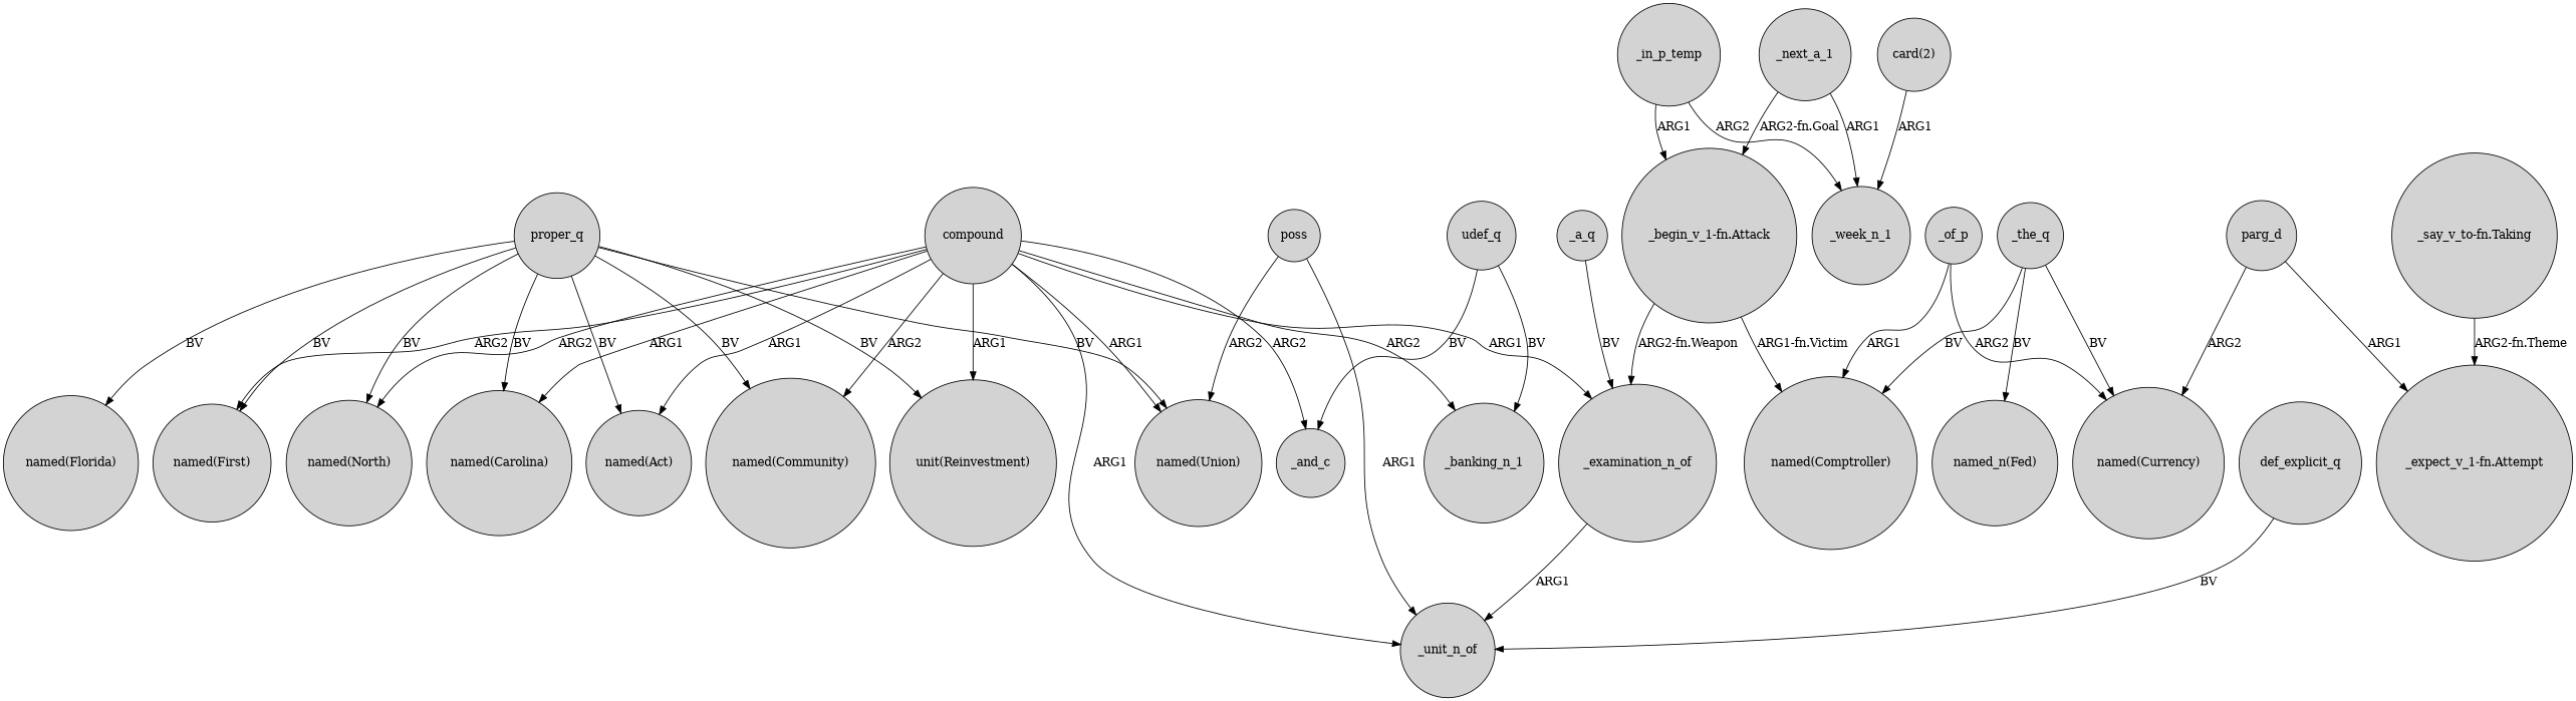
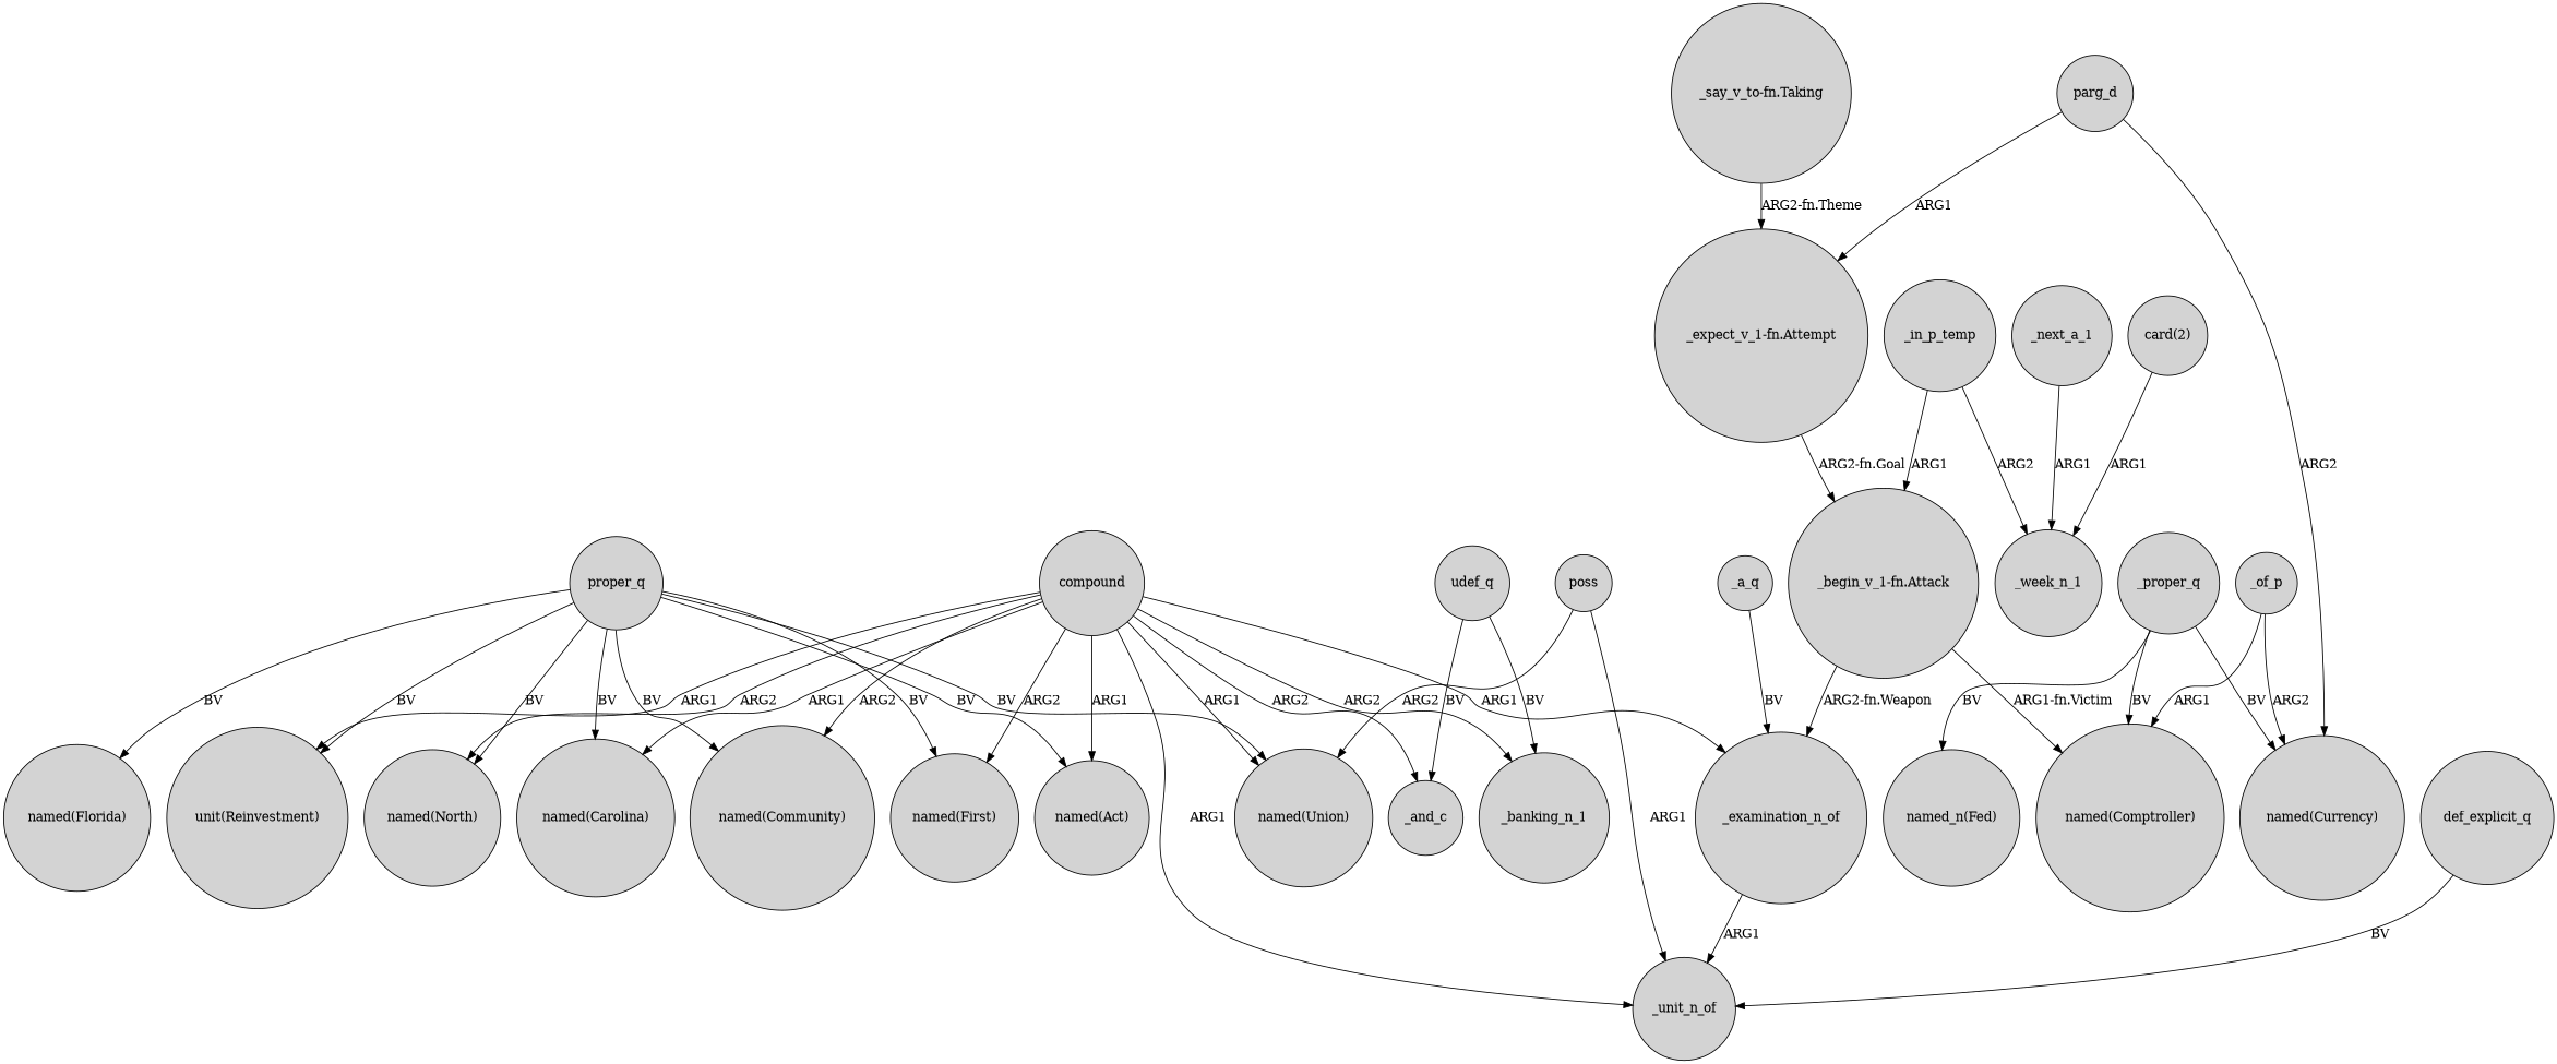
  digraph {
    node [shape=circle style=filled]
-   _the_q
+   _the_q [label=_proper_q]
    "named(Comptroller)"
    "named(Currency)"
    "named_n(Fed)"
    n5 [label="unit(Reinvestment)"]
    proper_q
    "named(Union)"
    "named(Act)"
    "named(North)"
    "named(Community)"
    "named(First)"
    "named(Florida)"
    "named(Carolina)"
    compound
    _and_c
    _unit_n_of
    _examination_n_of
    _banking_n_1
    _in_p_temp
    _week_n_1
    "_begin_v_1-fn.Attack"
    parg_d
    "_expect_v_1-fn.Attempt"
    _of_p
    "_say_v_to-fn.Taking"
    udef_q
    def_explicit_q
    _next_a_1
    _a_q
    poss
    "card(2)"
    _the_q -> "named(Comptroller)" [label=BV]
    _the_q -> "named(Currency)" [label=BV]
    _the_q -> "named_n(Fed)" [label=BV]
    proper_q -> n5 [label=BV]
    proper_q -> "named(Union)" [label=BV]
    proper_q -> "named(Act)" [label=BV]
    proper_q -> "named(North)" [label=BV]
    proper_q -> "named(Community)" [label=BV]
    proper_q -> "named(First)" [label=BV]
    proper_q -> "named(Florida)" [label=BV]
    proper_q -> "named(Carolina)" [label=BV]
    compound -> n5 [label=ARG1]
    compound -> "named(Union)" [label=ARG1]
    compound -> "named(Act)" [label=ARG1]
    compound -> "named(North)" [label=ARG2]
    compound -> "named(Community)" [label=ARG2]
    compound -> "named(First)" [label=ARG2]
    compound -> "named(Carolina)" [label=ARG1]
    compound -> _and_c [label=ARG2]
    compound -> _unit_n_of [label=ARG1]
    compound -> _examination_n_of [label=ARG1]
    compound -> _banking_n_1 [label=ARG2]
    _examination_n_of -> _unit_n_of [label=ARG1]
    _in_p_temp -> _week_n_1 [label=ARG2]
    _in_p_temp -> "_begin_v_1-fn.Attack" [label=ARG1]
    "_begin_v_1-fn.Attack" -> "named(Comptroller)" [label="ARG1-fn.Victim"]
    "_begin_v_1-fn.Attack" -> _examination_n_of [label="ARG2-fn.Weapon"]
    parg_d -> "named(Currency)" [label=ARG2]
    parg_d -> "_expect_v_1-fn.Attempt" [label=ARG1]
-   _next_a_1 -> "_begin_v_1-fn.Attack" [label="ARG2-fn.Goal"]
+   "_expect_v_1-fn.Attempt" -> "_begin_v_1-fn.Attack" [label="ARG2-fn.Goal"]
    _of_p -> "named(Comptroller)" [label=ARG1]
    _of_p -> "named(Currency)" [label=ARG2]
    "_say_v_to-fn.Taking" -> "_expect_v_1-fn.Attempt" [label="ARG2-fn.Theme"]
    udef_q -> _and_c [label=BV]
    udef_q -> _banking_n_1 [label=BV]
    def_explicit_q -> _unit_n_of [label=BV]
    _next_a_1 -> _week_n_1 [label=ARG1]
    _a_q -> _examination_n_of [label=BV]
    poss -> "named(Union)" [label=ARG2]
    poss -> _unit_n_of [label=ARG1]
    "card(2)" -> _week_n_1 [label=ARG1]
  }
